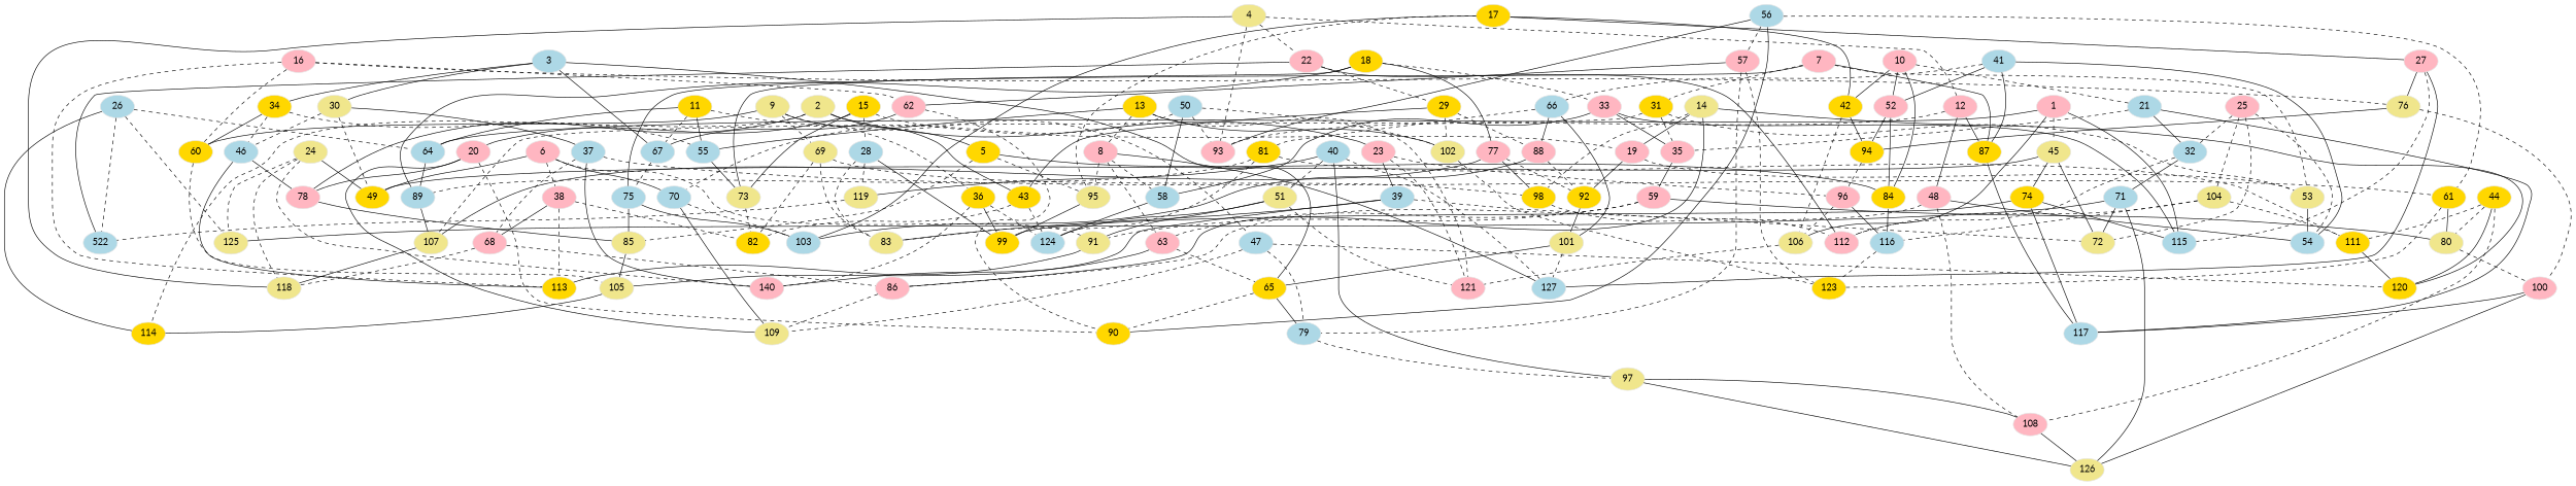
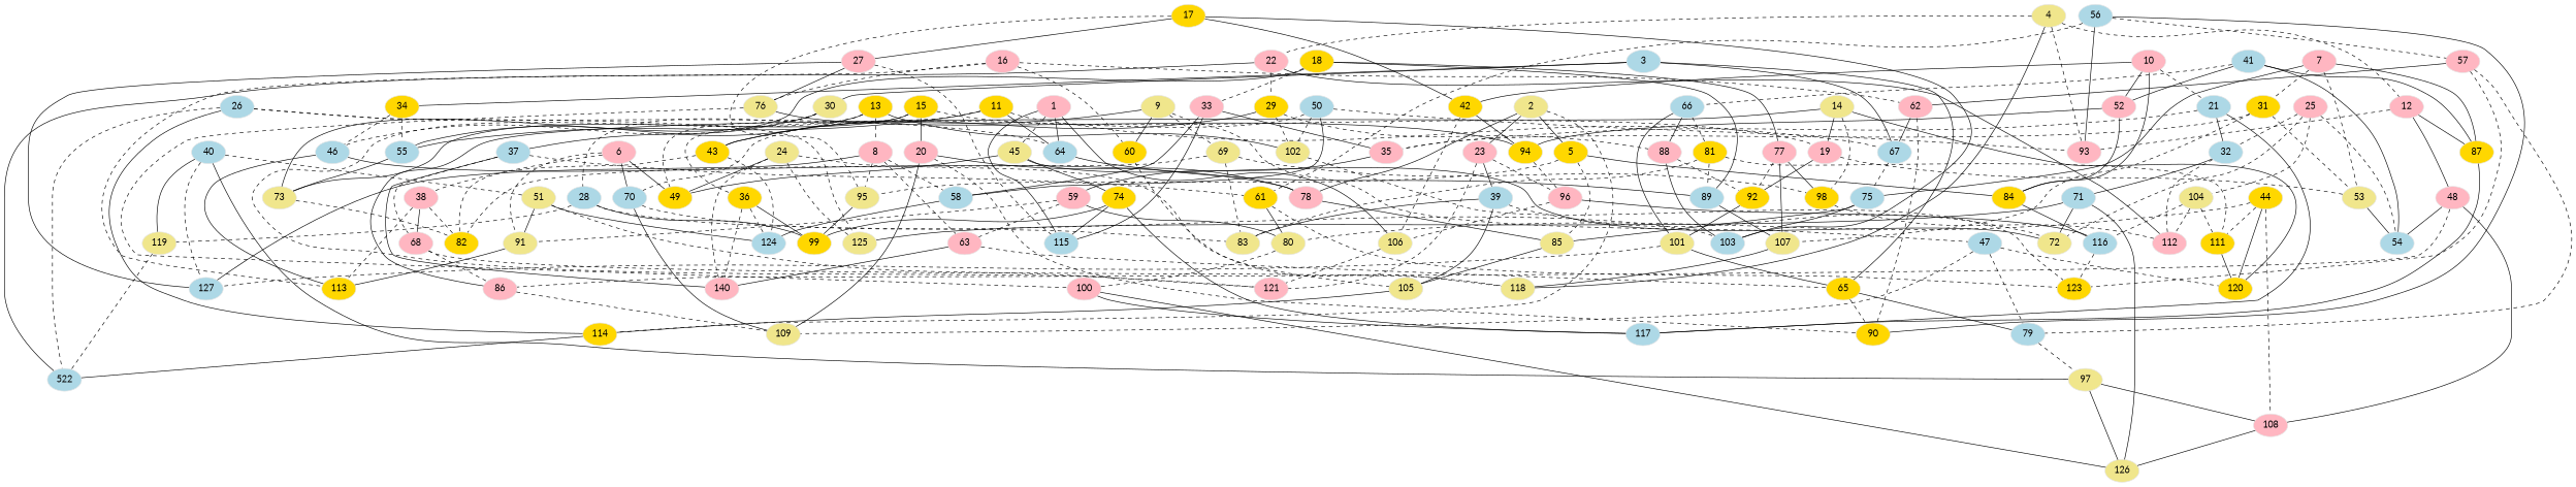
  graph {
    fontname=Lato
    node [color=gray90 fillcolor=lightpink fontname=Lato style=filled]
    edge [fontname=Lato style=solid]
    45 [fillcolor=khaki]
    1
    64 [fillcolor=lightblue]
    106 [fillcolor=khaki]
    115 [fillcolor=lightblue]
    49 [fillcolor=gold]
    72 [fillcolor=khaki]
    74 [fillcolor=gold]
    89 [fillcolor=lightblue]
    121
    2 [fillcolor=khaki]
    5 [fillcolor=gold]
    23
    78
    114 [fillcolor=gold]
    84 [fillcolor=gold]
    85 [fillcolor=khaki]
    95 [fillcolor=khaki]
    39 [fillcolor=lightblue]
    96
    n21 [fillcolor=lightblue label=522]
    3 [fillcolor=lightblue]
    30 [fillcolor=khaki]
    34 [fillcolor=gold]
    65 [fillcolor=gold]
    67 [fillcolor=lightblue]
    37 [fillcolor=lightblue]
    46 [fillcolor=lightblue]
    60 [fillcolor=gold]
    55 [fillcolor=lightblue]
    90 [fillcolor=gold]
    79 [fillcolor=lightblue]
    75 [fillcolor=lightblue]
    4 [fillcolor=khaki]
    12
    22
    93
    118 [fillcolor=khaki]
    87 [fillcolor=gold]
    48
    29 [fillcolor=gold]
    112
    116 [fillcolor=lightblue]
    105 [fillcolor=khaki]
    99 [fillcolor=gold]
    6
    38
    70 [fillcolor=lightblue]
    91 [fillcolor=khaki]
    113 [fillcolor=gold]
    68
    82 [fillcolor=gold]
    103 [fillcolor=lightblue]
    109 [fillcolor=khaki]
    31 [fillcolor=gold]
    7
    53 [fillcolor=khaki]
    35
    107 [fillcolor=khaki]
    54 [fillcolor=lightblue]
    117 [fillcolor=lightblue]
    8
    58 [fillcolor=lightblue]
    63
    127 [fillcolor=lightblue]
    124 [fillcolor=lightblue]
    n67 [label=140]
    9 [fillcolor=khaki]
    43 [fillcolor=gold]
    47 [fillcolor=lightblue]
    69 [fillcolor=khaki]
    120 [fillcolor=gold]
    98 [fillcolor=gold]
    83 [fillcolor=khaki]
    10
    21 [fillcolor=lightblue]
    42 [fillcolor=gold]
    52
    32 [fillcolor=lightblue]
    94 [fillcolor=gold]
    11 [fillcolor=gold]
    36 [fillcolor=gold]
    73 [fillcolor=khaki]
    86
    108
    13 [fillcolor=gold]
    102 [fillcolor=khaki]
    123 [fillcolor=gold]
    119 [fillcolor=khaki]
    14 [fillcolor=khaki]
    19
    92 [fillcolor=gold]
    15 [fillcolor=gold]
    20
    28 [fillcolor=lightblue]
    16
    62
    76 [fillcolor=khaki]
    100
    17 [fillcolor=gold]
    27
    18 [fillcolor=gold]
    33
    77
    101 [fillcolor=khaki]
    71 [fillcolor=lightblue]
    59
    88
    24 [fillcolor=khaki]
    125 [fillcolor=khaki]
    25
    104 [fillcolor=khaki]
    111 [fillcolor=gold]
    26 [fillcolor=lightblue]
    61 [fillcolor=gold]
    126 [fillcolor=khaki]
    80 [fillcolor=khaki]
    40 [fillcolor=lightblue]
    51 [fillcolor=khaki]
    97 [fillcolor=khaki]
    41 [fillcolor=lightblue]
    66 [fillcolor=lightblue]
    81 [fillcolor=gold]
    44 [fillcolor=gold]
    50 [fillcolor=lightblue]
    56 [fillcolor=lightblue]
    57
    45 -- 49
    45 -- 72
    45 -- 74
    1 -- 45 [style=dashed]
    1 -- 64
    1 -- 106
    1 -- 115
    64 -- 89
    106 -- 121 [style=dashed]
    74 -- 115
    74 -- 99
    74 -- 117
    89 -- 107
    2 -- 5
    2 -- 23
    2 -- 78
    2 -- 114 [style=dashed]
    5 -- 84
    5 -- 85 [style=dashed]
    5 -- 95 [style=dashed]
    23 -- 121 [style=dashed]
    23 -- 39
    23 -- 96 [style=dashed]
    78 -- 85
+   114 -- n21
    84 -- 116
    85 -- 105
    95 -- 99
    39 -- 72 [style=dashed]
    39 -- 105
    39 -- 83
    96 -- 106 [style=dashed]
    96 -- 116
    3 -- 30
    3 -- 34
    3 -- 65
    3 -- 67
    30 -- 49 [style=dashed]
    30 -- 37
    30 -- 46 [style=dashed]
    34 -- 46 [style=dashed]
-   34 -- 60
    34 -- 55 [style=dashed]
    65 -- 90 [style=dashed]
    65 -- 79
    67 -- 75 [style=dashed]
    37 -- 68 [style=dashed]
    37 -- n67
    37 -- 61 [style=dashed]
    46 -- 78
    46 -- 113
    60 -- 105 [style=dashed]
    55 -- 73
    79 -- 97 [style=dashed]
    75 -- 85
    75 -- 103
    4 -- 12 [style=dashed]
    4 -- 22 [style=dashed]
    4 -- 93 [style=dashed]
    4 -- 118
    12 -- 93 [style=dashed]
    12 -- 87
    12 -- 48
    22 -- n21
    22 -- 29 [style=dashed]
    22 -- 112
    87 -- 117
    48 -- 54
    48 -- 86 [style=dashed]
-   48 -- 108 [style=dashed]
+   48 -- 108
    29 -- 43
    29 -- 102 [style=dashed]
    29 -- 88 [style=dashed]
    116 -- 123 [style=dashed]
    105 -- 114
    6 -- 49
    6 -- 38 [style=dashed]
    6 -- 70
    6 -- 91 [style=dashed]
    38 -- 113 [style=dashed]
    38 -- 68
    38 -- 82 [style=dashed]
    70 -- 103 [style=dashed]
    70 -- 109
    91 -- 113
    68 -- 118 [style=dashed]
    68 -- 86 [style=dashed]
    31 -- 53 [style=dashed]
    31 -- 35 [style=dashed]
    31 -- 107 [style=dashed]
    7 -- 75
    7 -- 87
    7 -- 31 [style=dashed]
    7 -- 53 [style=dashed]
    53 -- 54
    35 -- 59
    107 -- 118
    8 -- 95 [style=dashed]
    8 -- 58 [style=dashed]
    8 -- 63 [style=dashed]
    8 -- 127
    58 -- 124
    63 -- 65 [style=dashed]
    63 -- n67
    9 -- 60
    9 -- 43
    9 -- 47 [style=dashed]
    9 -- 69 [style=dashed]
    43 -- 82 [style=dashed]
    43 -- 124 [style=dashed]
    47 -- 79 [style=dashed]
    47 -- 109 [style=dashed]
    47 -- 120 [style=dashed]
    69 -- 82 [style=dashed]
    69 -- 98 [style=dashed]
    69 -- 83 [style=dashed]
    98 -- 112 [style=dashed]
    10 -- 84
    10 -- 21 [style=dashed]
    10 -- 42
    10 -- 52
    21 -- 35 [style=dashed]
    21 -- 117
    21 -- 32
    42 -- 106 [style=dashed]
    42 -- 94
    52 -- 84
    52 -- 94
    32 -- 112 [style=dashed]
    32 -- 71
    94 -- 96 [style=dashed]
    11 -- 64
    11 -- 67 [style=dashed]
    11 -- 55
    11 -- 36 [style=dashed]
    36 -- 99
    36 -- 124 [style=dashed]
    36 -- n67 [style=dashed]
    73 -- 82 [style=dashed]
    86 -- 109 [style=dashed]
    108 -- 126
    13 -- 121 [style=dashed]
    13 -- 55
    13 -- 8 [style=dashed]
    13 -- 102
    102 -- 123 [style=dashed]
    119 -- n21 [style=dashed]
    14 -- 120
    14 -- 98 [style=dashed]
    14 -- 86
    14 -- 19
    19 -- 53 [style=dashed]
    19 -- 92
    92 -- 101
    15 -- 73
    15 -- 19 [style=dashed]
    15 -- 20
    15 -- 28 [style=dashed]
    20 -- 78
    20 -- 90 [style=dashed]
    20 -- 109
    28 -- 99
    28 -- 83 [style=dashed]
    28 -- 119 [style=dashed]
    16 -- 60 [style=dashed]
    16 -- 113 [style=dashed]
    16 -- 62 [style=dashed]
    16 -- 76 [style=dashed]
    62 -- 67
    62 -- 90 [style=dashed]
    76 -- 94
    76 -- 100 [style=dashed]
    100 -- 117
    100 -- 126
    17 -- 95 [style=dashed]
    17 -- 103
    17 -- 42
    17 -- 27
    27 -- 115 [style=dashed]
    27 -- 127
    27 -- 76
    18 -- 89
    18 -- 73
    18 -- 33 [style=dashed]
    18 -- 77
    33 -- 115
    33 -- 35
    33 -- 58
    77 -- 107
    77 -- 98
    77 -- 92 [style=dashed]
    101 -- 65
    101 -- 127 [style=dashed]
    71 -- 72
    71 -- 125
    71 -- 126
    59 -- 91 [style=dashed]
    59 -- 63 [style=dashed]
    59 -- 80
    88 -- 103
    88 -- 92 [style=dashed]
    24 -- 49
    24 -- 118 [style=dashed]
    24 -- n67 [style=dashed]
    24 -- 125 [style=dashed]
    25 -- 72 [style=dashed]
    25 -- 54 [style=dashed]
    25 -- 32 [style=dashed]
    25 -- 104 [style=dashed]
    104 -- 112 [style=dashed]
    104 -- 116 [style=dashed]
    104 -- 111 [style=dashed]
    111 -- 120
    26 -- 64 [style=dashed]
    26 -- 114
    26 -- n21 [style=dashed]
    26 -- 125 [style=dashed]
    61 -- 123 [style=dashed]
    61 -- 80
    80 -- 100 [style=dashed]
    40 -- 127 [style=dashed]
    40 -- 119
    40 -- 51 [style=dashed]
    40 -- 97
    51 -- 121 [style=dashed]
    51 -- 91
    51 -- 124
    97 -- 108
    97 -- 126
    41 -- 87
    41 -- 54
    41 -- 52
    41 -- 66 [style=dashed]
    66 -- 101
    66 -- 88
    66 -- 81 [style=dashed]
    81 -- 89 [style=dashed]
    81 -- 83 [style=dashed]
    81 -- 111 [style=dashed]
    44 -- 120
    44 -- 108 [style=dashed]
    44 -- 111 [style=dashed]
    44 -- 80 [style=dashed]
    50 -- 93 [style=dashed]
    50 -- 70 [style=dashed]
    50 -- 58
    50 -- 102 [style=dashed]
    56 -- 90
    56 -- 93
    56 -- 61 [style=dashed]
    56 -- 57 [style=dashed]
    57 -- 79 [style=dashed]
    57 -- 123 [style=dashed]
    57 -- 62
  }
